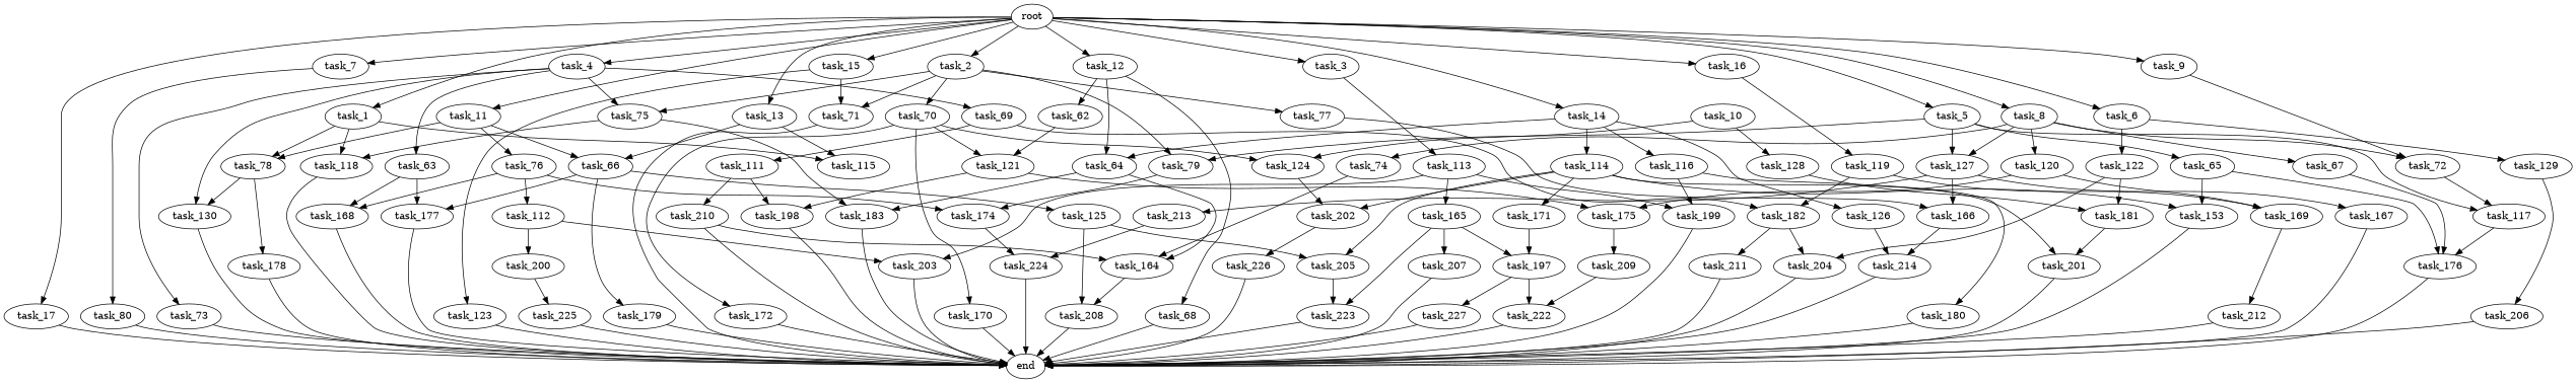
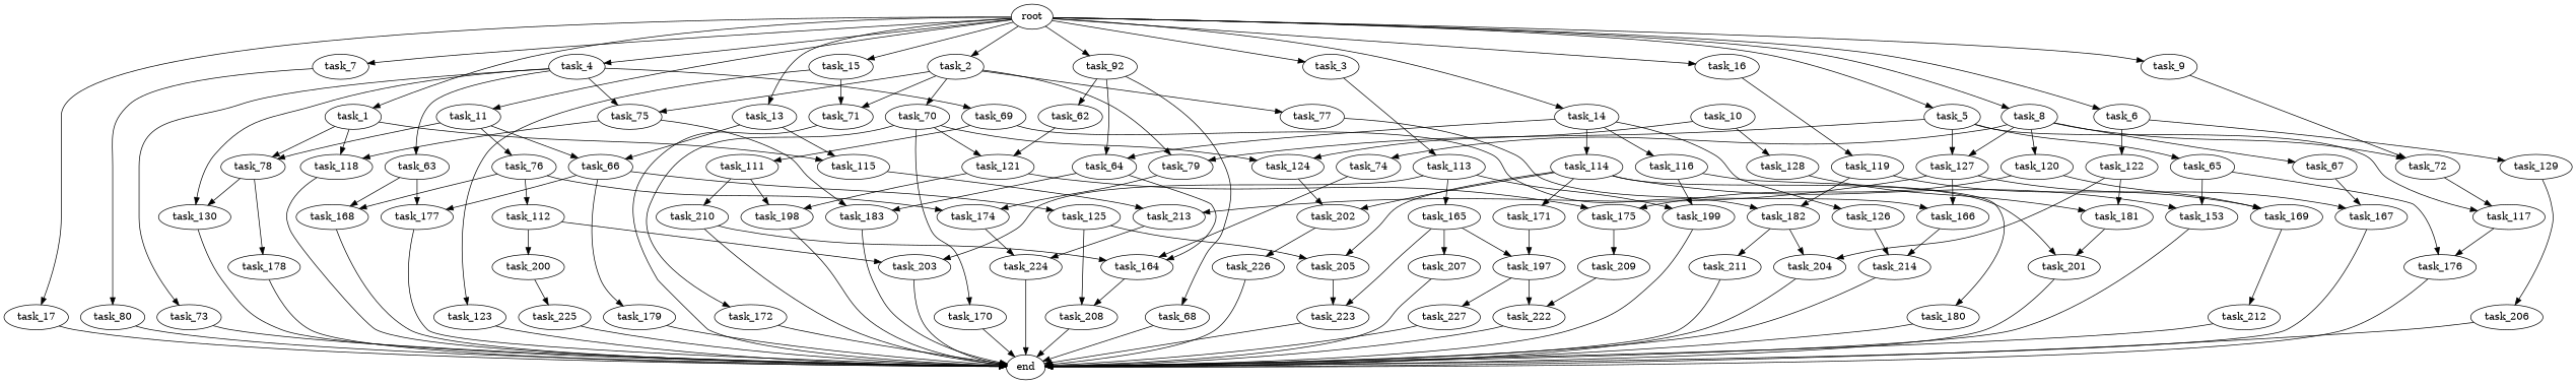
  digraph {
    root
    task_1
    task_2
    task_3
    task_4
    task_5
    task_6
    task_7
    task_8
    task_9
    task_11
-   task_12
+   task_12 [label=task_92]
    task_13
    task_14
    task_15
    task_16
    task_17
    task_78
    task_115
    task_118
    task_70
    task_71
    task_75
    task_77
    task_79
    task_113
    task_63
    task_69
    task_73
    task_130
    task_65
    task_117
    task_127
    task_122
    task_129
    task_80
    task_67
    task_72
    task_74
    task_120
    task_10
    task_124
    task_128
    task_66
    task_76
    task_62
    task_64
    task_68
    task_114
    task_116
    task_126
    task_123
    task_119
    end
    task_178
    task_213
    task_121
    task_170
    task_172
    task_183
    task_166
    task_174
    task_203
    task_165
    task_199
    task_168
    task_177
    task_111
    task_182
    n70 [label=task_153]
    task_176
    task_167
    task_181
    task_204
    task_206
    task_164
    task_169
    task_175
    task_202
    task_125
    task_179
    task_112
    task_171
    task_201
    task_205
    task_180
    task_214
    task_198
    task_208
    task_210
    task_211
    task_200
    task_224
    task_225
    task_197
    task_207
    task_223
    task_226
    task_212
    task_209
    task_222
    task_227
    root -> task_1
    root -> task_2
    root -> task_3
    root -> task_4
    root -> task_5
    root -> task_6
    root -> task_7
    root -> task_8
    root -> task_9
    root -> task_11
    root -> task_12
    root -> task_13
    root -> task_14
    root -> task_15
    root -> task_16
    root -> task_17
    task_1 -> task_78
    task_1 -> task_115
    task_1 -> task_118
    task_2 -> task_70
    task_2 -> task_71
    task_2 -> task_75
    task_2 -> task_77
    task_2 -> task_79
    task_3 -> task_113
    task_4 -> task_75
    task_4 -> task_63
    task_4 -> task_69
    task_4 -> task_73
    task_4 -> task_130
    task_5 -> task_79
    task_5 -> task_65
    task_5 -> task_117
    task_5 -> task_127
    task_6 -> task_122
    task_6 -> task_129
    task_7 -> task_80
    task_8 -> task_127
    task_8 -> task_67
    task_8 -> task_72
    task_8 -> task_74
    task_8 -> task_120
    task_9 -> task_72
    task_11 -> task_78
    task_11 -> task_66
    task_11 -> task_76
    task_12 -> task_62
    task_12 -> task_64
    task_12 -> task_68
    task_13 -> task_115
    task_13 -> task_66
    task_14 -> task_64
    task_14 -> task_114
    task_14 -> task_116
    task_14 -> task_126
    task_15 -> task_71
    task_15 -> task_123
    task_16 -> task_119
    task_17 -> end
    task_78 -> task_130
    task_78 -> task_178
+   task_115 -> task_213
    task_118 -> end
    task_70 -> task_124
    task_70 -> task_121
    task_70 -> task_170
    task_70 -> task_172
    task_71 -> end
    task_75 -> task_118
    task_75 -> task_183
    task_77 -> task_166
    task_79 -> task_174
    task_113 -> task_203
    task_113 -> task_165
    task_113 -> task_199
    task_63 -> task_168
    task_63 -> task_177
    task_69 -> task_111
    task_69 -> task_182
    task_73 -> end
    task_130 -> end
    task_65 -> n70
    task_65 -> task_176
    task_117 -> task_176
    task_127 -> task_213
    task_127 -> task_166
    task_127 -> task_167
    task_122 -> task_181
    task_122 -> task_204
    task_129 -> task_206
    task_80 -> end
-   task_67 -> task_176
+   task_67 -> task_167
    task_72 -> task_117
    task_74 -> task_164
    task_120 -> task_169
    task_120 -> task_175
    task_10 -> task_124
    task_10 -> task_128
    task_124 -> task_202
    task_128 -> task_181
    task_66 -> task_177
    task_66 -> task_125
    task_66 -> task_179
    task_76 -> task_174
    task_76 -> task_168
    task_76 -> task_112
    task_62 -> task_121
    task_64 -> task_183
    task_64 -> task_164
    task_68 -> end
    task_114 -> n70
    task_114 -> task_202
    task_114 -> task_171
    task_114 -> task_201
    task_114 -> task_205
    task_116 -> task_199
    task_116 -> task_180
    task_126 -> task_214
    task_123 -> end
    task_119 -> task_182
    task_119 -> task_169
    task_178 -> end
    task_213 -> task_224
    task_121 -> task_175
    task_121 -> task_198
    task_170 -> end
    task_172 -> end
    task_183 -> end
    task_166 -> task_214
    task_174 -> task_224
    task_203 -> end
    task_165 -> task_197
    task_165 -> task_207
    task_165 -> task_223
    task_199 -> end
    task_168 -> end
    task_177 -> end
    task_111 -> task_198
    task_111 -> task_210
    task_182 -> task_204
    task_182 -> task_211
    n70 -> end
    task_176 -> end
    task_167 -> end
    task_181 -> task_201
    task_204 -> end
    task_206 -> end
    task_164 -> task_208
    task_169 -> task_212
    task_175 -> task_209
    task_202 -> task_226
    task_125 -> task_205
    task_125 -> task_208
    task_179 -> end
    task_112 -> task_203
    task_112 -> task_200
    task_171 -> task_197
    task_201 -> end
    task_205 -> task_223
    task_180 -> end
    task_214 -> end
    task_198 -> end
    task_208 -> end
    task_210 -> end
    task_210 -> task_164
    task_211 -> end
    task_200 -> task_225
    task_224 -> end
    task_225 -> end
    task_197 -> task_222
    task_197 -> task_227
    task_207 -> end
    task_223 -> end
    task_226 -> end
    task_212 -> end
    task_209 -> task_222
    task_222 -> end
    task_227 -> end
  }
